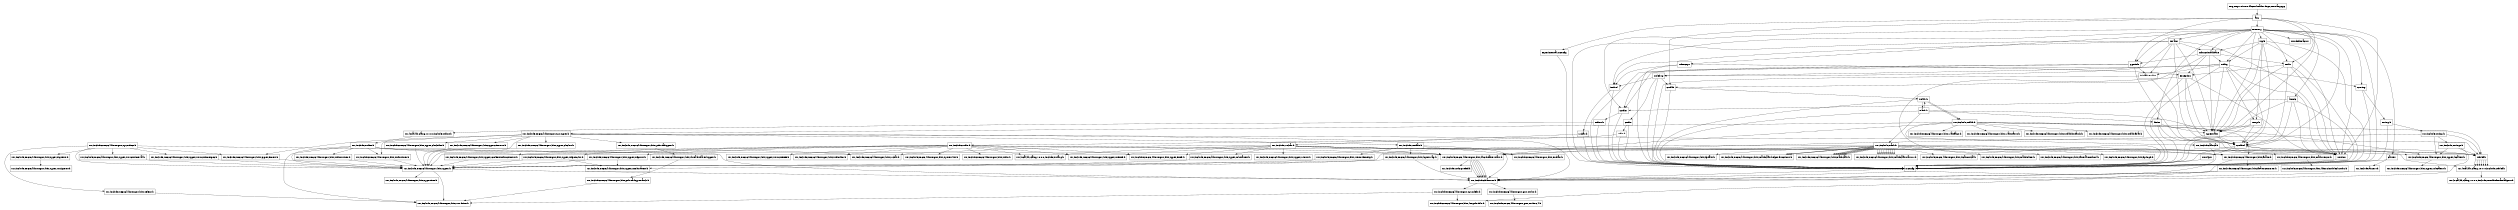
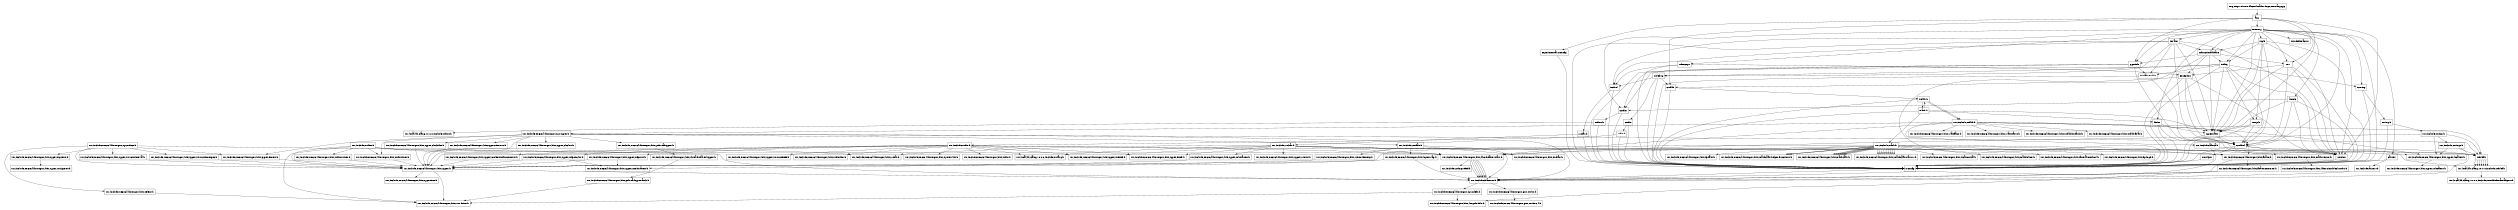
  digraph {
    node [shape=box]
    n1 [label=any]
    n2 [label="experimental/__config"]
    n3 [label=memory]
    n4 [label=type_traits]
    n5 [label=version]
    n6 [label=typeinfo]
    n7 [label=cstdlib]
-   n8 [label=stdio]
+   n8 [label=new]
    n9 [label=__config]
    n10 [label=cstddef]
    n11 [label=limits]
    n12 [label=__undef_macros]
    n13 [label=cstdint]
    n14 [label=utility]
    n15 [label=cstring]
    n16 [label=iosfwd]
    n17 [label=iterator]
    n18 [label=__functional_base]
    n19 [label=tuple]
    n20 [label=stdexcept]
    n21 [label=cassert]
    n22 [label=atomic]
    n23 [label=initializer_list]
    n24 [label="stdlib.h"]
    n25 [label=exception]
    n26 [label="tmp/tmpw8iwRO.libcxx.header.deps/test_any.cpp"]
    n27 [label="usr/include/features.h"]
    n28 [label="usr/include/x86_64-linux-gnu/sys/cdefs.h"]
    n29 [label="usr/include/x86_64-linux-gnu/gnu/stubs.h"]
    n30 [label="usr/include/stdc-predef.h"]
    n31 [label="usr/include/x86_64-linux-gnu/bits/wordsize.h"]
    n32 [label="usr/include/x86_64-linux-gnu/bits/long-double.h"]
    n33 [label="usr/include/x86_64-linux-gnu/gnu/stubs-64.h"]
    n34 [label="usr/local/lib/clang/10.0.0/include/stddef.h"]
    n35 [label=__nullptr]
    n36 [label="stdint.h"]
    n37 [label=__tuple]
    n38 [label=__debug]
    n39 [label="string.h"]
    n40 [label="wchar.h"]
    n41 [label="usr/include/assert.h"]
    n42 [label="usr/local/lib/clang/10.0.0/include/__stddef_max_align_t.h"]
    n43 [label="usr/include/stdlib.h"]
    n44 [label="math.h"]
    n45 [label="usr/include/x86_64-linux-gnu/bits/libc-header-start.h"]
    n46 [label="stddef.h"]
    n47 [label="usr/include/x86_64-linux-gnu/bits/waitflags.h"]
    n48 [label="usr/include/x86_64-linux-gnu/bits/waitstatus.h"]
    n49 [label="usr/include/x86_64-linux-gnu/bits/floatn.h"]
    n50 [label="usr/include/x86_64-linux-gnu/bits/types/locale_t.h"]
    n51 [label="usr/include/x86_64-linux-gnu/sys/types.h"]
    n52 [label="usr/include/alloca.h"]
    n53 [label="usr/include/x86_64-linux-gnu/bits/stdlib-bsearch.h"]
    n54 [label="usr/include/x86_64-linux-gnu/bits/stdlib-float.h"]
    n55 [label="usr/include/math.h"]
    n56 [label="usr/include/x86_64-linux-gnu/bits/floatn-common.h"]
    n57 [label="usr/include/x86_64-linux-gnu/bits/types/__locale_t.h"]
    n58 [label="usr/include/x86_64-linux-gnu/bits/types.h"]
    n59 [label="usr/include/x86_64-linux-gnu/bits/types/clock_t.h"]
    n60 [label="usr/include/x86_64-linux-gnu/bits/types/clockid_t.h"]
    n61 [label="usr/include/x86_64-linux-gnu/bits/types/time_t.h"]
    n62 [label="usr/include/x86_64-linux-gnu/bits/types/timer_t.h"]
    n63 [label="usr/include/x86_64-linux-gnu/bits/stdint-intn.h"]
    n64 [label="usr/include/endian.h"]
    n65 [label="usr/include/x86_64-linux-gnu/bits/pthreadtypes.h"]
    n66 [label="usr/include/x86_64-linux-gnu/bits/typesizes.h"]
    n67 [label="usr/include/x86_64-linux-gnu/bits/endian.h"]
    n68 [label="usr/include/x86_64-linux-gnu/bits/byteswap.h"]
    n69 [label="usr/include/x86_64-linux-gnu/bits/uintn-identity.h"]
    n70 [label="usr/include/x86_64-linux-gnu/sys/select.h"]
    n71 [label="usr/include/x86_64-linux-gnu/bits/select.h"]
    n72 [label="usr/include/x86_64-linux-gnu/bits/types/sigset_t.h"]
    n73 [label="usr/include/x86_64-linux-gnu/bits/types/struct_timeval.h"]
    n74 [label="usr/include/x86_64-linux-gnu/bits/types/struct_timespec.h"]
    n75 [label="usr/include/x86_64-linux-gnu/bits/thread-shared-types.h"]
    n76 [label="usr/include/x86_64-linux-gnu/bits/types/__sigset_t.h"]
    n77 [label="usr/include/x86_64-linux-gnu/bits/pthreadtypes-arch.h"]
    n78 [label="usr/include/x86_64-linux-gnu/bits/math-vector.h"]
    n79 [label="usr/include/x86_64-linux-gnu/bits/flt-eval-method.h"]
    n80 [label="usr/include/x86_64-linux-gnu/bits/fp-logb.h"]
    n81 [label="usr/include/x86_64-linux-gnu/bits/fp-fast.h"]
    n82 [label="usr/include/x86_64-linux-gnu/bits/mathcalls-helper-functions.h"]
    n83 [label="usr/include/x86_64-linux-gnu/bits/mathcalls.h"]
    n84 [label="usr/include/x86_64-linux-gnu/bits/mathcalls-narrow.h"]
    n85 [label="usr/include/x86_64-linux-gnu/bits/iscanonical.h"]
    n86 [label="usr/include/x86_64-linux-gnu/bits/mathinline.h"]
    n87 [label="usr/include/x86_64-linux-gnu/bits/libm-simd-decl-stubs.h"]
    n88 [label="usr/local/lib/clang/10.0.0/include/stdint.h"]
    n89 [label="usr/include/stdint.h"]
    n90 [label="usr/include/x86_64-linux-gnu/bits/wchar.h"]
    n91 [label="usr/include/x86_64-linux-gnu/bits/stdint-uintn.h"]
    n92 [label=cstdio]
    n93 [label="usr/include/string.h"]
    n94 [label="usr/include/strings.h"]
    n95 [label="stdio.h"]
    n96 [label="usr/include/wchar.h"]
    n97 [label="usr/local/lib/clang/10.0.0/include/stdarg.h"]
    n98 [label="usr/include/x86_64-linux-gnu/bits/types/wint_t.h"]
    n99 [label="usr/include/x86_64-linux-gnu/bits/types/mbstate_t.h"]
    n100 [label="usr/include/x86_64-linux-gnu/bits/types/__FILE.h"]
    n101 [label="usr/include/x86_64-linux-gnu/bits/types/FILE.h"]
    n102 [label="usr/include/x86_64-linux-gnu/bits/types/__mbstate_t.h"]
    n103 [label="usr/include/stdio.h"]
    n104 [label="usr/include/x86_64-linux-gnu/bits/types/__fpos_t.h"]
    n105 [label="usr/include/x86_64-linux-gnu/bits/types/__fpos64_t.h"]
    n106 [label="usr/include/x86_64-linux-gnu/bits/types/struct_FILE.h"]
    n107 [label="usr/include/x86_64-linux-gnu/bits/types/cookie_io_functions_t.h"]
    n108 [label="usr/include/x86_64-linux-gnu/bits/stdio_lim.h"]
    n109 [label="usr/include/x86_64-linux-gnu/bits/sys_errlist.h"]
    n110 [label="usr/include/x86_64-linux-gnu/bits/stdio.h"]
    n1 -> n2
    n1 -> n3
    n1 -> n4
    n1 -> n5
    n1 -> n6
    n1 -> n7
    n1 -> n8
    n2 -> n9
    n3 -> n4
    n3 -> n5
    n3 -> n6
    n3 -> n8
    n3 -> n9
    n3 -> n10
    n3 -> n11
    n3 -> n12
    n3 -> n13
    n3 -> n14
    n3 -> n15
    n3 -> n16
    n3 -> n17
    n3 -> n18
    n3 -> n19
    n3 -> n20
    n3 -> n21
    n3 -> n22
    n4 -> n5
    n4 -> n9
    n4 -> n10
    n5 -> n9
    n6 -> n9
    n6 -> n10
    n6 -> n13
    n6 -> n23
    n7 -> n9
    n7 -> n24
    n8 -> n4
    n8 -> n5
    n8 -> n9
    n8 -> n10
    n8 -> n25
    n9 -> n27
    n10 -> n5
    n10 -> n9
    n10 -> n34
    n10 -> n35
    n11 -> n4
    n11 -> n5
    n11 -> n9
    n13 -> n9
    n13 -> n36
    n14 -> n4
    n14 -> n5
    n14 -> n9
    n14 -> n10
    n14 -> n13
    n14 -> n15
    n14 -> n23
    n14 -> n37
    n14 -> n38
    n15 -> n9
    n15 -> n39
    n16 -> n9
    n16 -> n40
    n17 -> n4
    n17 -> n5
    n17 -> n9
    n17 -> n10
    n17 -> n16
    n17 -> n18
    n17 -> n23
    n17 -> n38
    n18 -> n4
    n18 -> n6
    n18 -> n8
    n18 -> n9
    n18 -> n14
    n18 -> n25
    n19 -> n4
    n19 -> n5
    n19 -> n9
    n19 -> n10
    n19 -> n14
    n19 -> n18
    n19 -> n37
    n20 -> n9
    n20 -> n16
    n20 -> n25
    n21 -> n9
    n21 -> n41
    n22 -> n4
    n22 -> n5
    n22 -> n9
    n22 -> n10
    n22 -> n13
    n23 -> n9
    n23 -> n10
    n24 -> n9
    n24 -> n43
    n24 -> n43
    n24 -> n44
    n25 -> n4
    n25 -> n5
    n25 -> n7
    n25 -> n9
    n25 -> n10
    n26 -> n1
    n27 -> n28
    n27 -> n29
    n28 -> n31
    n28 -> n32
    n29 -> n33
    n34 -> n42
    n35 -> n9
    n36 -> n9
    n36 -> n88
    n37 -> n4
    n37 -> n9
    n37 -> n10
    n38 -> n7
    n38 -> n9
    n38 -> n16
    n38 -> n92
    n39 -> n9
    n39 -> n93
    n40 -> n9
    n40 -> n96
    n41 -> n27
    n43 -> n45
    n43 -> n46
    n43 -> n47
    n43 -> n48
    n43 -> n49
    n43 -> n50
    n43 -> n51
    n43 -> n52
    n43 -> n53
    n43 -> n54
    n44 -> n4
    n44 -> n9
    n44 -> n11
    n44 -> n24
    n44 -> n55
    n45 -> n27
    n45 -> n27
    n45 -> n27
    n45 -> n27
    n45 -> n27
    n45 -> n27
    n45 -> n30
    n46 -> n34
    n46 -> n34
    n46 -> n34
    n46 -> n34
    n46 -> n34
    n46 -> n34
    n46 -> n34
    n49 -> n27
    n49 -> n56
    n50 -> n57
    n51 -> n27
    n51 -> n46
    n51 -> n58
    n51 -> n59
    n51 -> n60
    n51 -> n61
    n51 -> n62
    n51 -> n63
    n51 -> n64
    n51 -> n65
    n52 -> n27
    n52 -> n46
    n55 -> n45
    n55 -> n49
    n55 -> n58
    n55 -> n78
    n55 -> n79
    n55 -> n80
    n55 -> n81
    n55 -> n82
    n55 -> n82
    n55 -> n82
    n55 -> n83
    n55 -> n83
    n55 -> n83
    n55 -> n83
    n55 -> n83
    n55 -> n83
    n55 -> n83
    n55 -> n84
    n55 -> n84
    n55 -> n84
    n55 -> n84
    n55 -> n84
    n55 -> n84
    n55 -> n84
    n55 -> n84
    n55 -> n84
    n55 -> n85
    n55 -> n86
    n56 -> n27
    n56 -> n32
    n58 -> n27
    n58 -> n31
    n58 -> n66
    n59 -> n58
    n60 -> n58
    n61 -> n58
    n62 -> n58
    n63 -> n58
    n64 -> n27
    n64 -> n67
    n64 -> n68
    n64 -> n69
    n65 -> n75
    n68 -> n27
    n68 -> n58
    n69 -> n58
    n70 -> n27
    n70 -> n58
    n70 -> n61
    n70 -> n71
    n70 -> n72
    n70 -> n73
    n70 -> n74
    n71 -> n31
    n72 -> n76
    n73 -> n58
    n74 -> n58
    n75 -> n77
    n77 -> n31
    n78 -> n87
-   n88 -> n89
    n89 -> n31
    n89 -> n45
    n89 -> n58
    n89 -> n63
    n89 -> n90
    n89 -> n91
    n91 -> n58
    n92 -> n9
    n92 -> n95
    n93 -> n45
    n93 -> n46
    n93 -> n50
    n93 -> n94
    n94 -> n27
    n94 -> n46
    n94 -> n50
    n95 -> n9
    n95 -> n103
    n96 -> n45
    n96 -> n46
    n96 -> n49
    n96 -> n50
    n96 -> n90
    n96 -> n97
    n96 -> n98
    n96 -> n99
    n96 -> n100
    n96 -> n101
    n99 -> n102
    n103 -> n45
    n103 -> n46
    n103 -> n58
    n103 -> n97
    n103 -> n100
    n103 -> n101
    n103 -> n104
    n103 -> n105
    n103 -> n106
    n103 -> n107
    n103 -> n108
    n103 -> n109
    n103 -> n110
    n104 -> n58
    n104 -> n102
    n105 -> n58
    n105 -> n102
    n107 -> n58
  }
